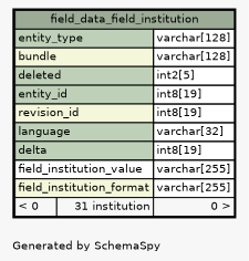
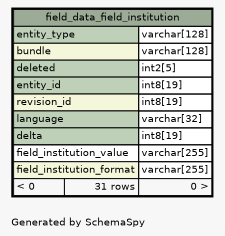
  digraph {
    bgcolor="#f7f7f7"
    fontname=Helvetica
    fontsize=11
    label="\nGenerated by SchemaSpy"
    labeljust=l
    nodesep=0.18
    rankdir=RL
    ranksep=0.46
-   n1 [fontname=Helvetica fontsize=11 label=<     <TABLE BORDER="2" CELLBORDER="1" CELLSPACING="0" BGCOLOR="#ffffff">       <TR><TD COLSPAN="3" BGCOLOR="#9bab96" ALIGN="CENTER">field_data_field_institution</TD></TR>       <TR><TD PORT="entity_type" COLSPAN="2" BGCOLOR="#bed1b8" ALIGN="LEFT">entity_type</TD><TD PORT="entity_type.type" ALIGN="LEFT">varchar[128]</TD></TR>       <TR><TD PORT="bundle" COLSPAN="2" BGCOLOR="#f4f7da" ALIGN="LEFT">bundle</TD><TD PORT="bundle.type" ALIGN="LEFT">varchar[128]</TD></TR>       <TR><TD PORT="deleted" COLSPAN="2" BGCOLOR="#bed1b8" ALIGN="LEFT">deleted</TD><TD PORT="deleted.type" ALIGN="LEFT">int2[5]</TD></TR>       <TR><TD PORT="entity_id" COLSPAN="2" BGCOLOR="#bed1b8" ALIGN="LEFT">entity_id</TD><TD PORT="entity_id.type" ALIGN="LEFT">int8[19]</TD></TR>       <TR><TD PORT="revision_id" COLSPAN="2" BGCOLOR="#f4f7da" ALIGN="LEFT">revision_id</TD><TD PORT="revision_id.type" ALIGN="LEFT">int8[19]</TD></TR>       <TR><TD PORT="language" COLSPAN="2" BGCOLOR="#bed1b8" ALIGN="LEFT">language</TD><TD PORT="language.type" ALIGN="LEFT">varchar[32]</TD></TR>       <TR><TD PORT="delta" COLSPAN="2" BGCOLOR="#bed1b8" ALIGN="LEFT">delta</TD><TD PORT="delta.type" ALIGN="LEFT">int8[19]</TD></TR>       <TR><TD PORT="field_institution_value" COLSPAN="2" ALIGN="LEFT">field_institution_value</TD><TD PORT="field_institution_value.type" ALIGN="LEFT">varchar[255]</TD></TR>       <TR><TD PORT="field_institution_format" COLSPAN="2" BGCOLOR="#f4f7da" ALIGN="LEFT">field_institution_format</TD><TD PORT="field_institution_format.type" ALIGN="LEFT">varchar[255]</TD></TR>       <TR><TD ALIGN="LEFT" BGCOLOR="#f7f7f7">&lt; 0</TD><TD ALIGN="RIGHT" BGCOLOR="#f7f7f7">31 institution</TD><TD ALIGN="RIGHT" BGCOLOR="#f7f7f7">0 &gt;</TD></TR>     </TABLE>> shape=plaintext]
+   n1 [fontname=Helvetica fontsize=11 label=<     <TABLE BORDER="2" CELLBORDER="1" CELLSPACING="0" BGCOLOR="#ffffff">       <TR><TD COLSPAN="3" BGCOLOR="#9bab96" ALIGN="CENTER">field_data_field_institution</TD></TR>       <TR><TD PORT="entity_type" COLSPAN="2" BGCOLOR="#bed1b8" ALIGN="LEFT">entity_type</TD><TD PORT="entity_type.type" ALIGN="LEFT">varchar[128]</TD></TR>       <TR><TD PORT="bundle" COLSPAN="2" BGCOLOR="#f4f7da" ALIGN="LEFT">bundle</TD><TD PORT="bundle.type" ALIGN="LEFT">varchar[128]</TD></TR>       <TR><TD PORT="deleted" COLSPAN="2" BGCOLOR="#bed1b8" ALIGN="LEFT">deleted</TD><TD PORT="deleted.type" ALIGN="LEFT">int2[5]</TD></TR>       <TR><TD PORT="entity_id" COLSPAN="2" BGCOLOR="#bed1b8" ALIGN="LEFT">entity_id</TD><TD PORT="entity_id.type" ALIGN="LEFT">int8[19]</TD></TR>       <TR><TD PORT="revision_id" COLSPAN="2" BGCOLOR="#f4f7da" ALIGN="LEFT">revision_id</TD><TD PORT="revision_id.type" ALIGN="LEFT">int8[19]</TD></TR>       <TR><TD PORT="language" COLSPAN="2" BGCOLOR="#bed1b8" ALIGN="LEFT">language</TD><TD PORT="language.type" ALIGN="LEFT">varchar[32]</TD></TR>       <TR><TD PORT="delta" COLSPAN="2" BGCOLOR="#bed1b8" ALIGN="LEFT">delta</TD><TD PORT="delta.type" ALIGN="LEFT">int8[19]</TD></TR>       <TR><TD PORT="field_institution_value" COLSPAN="2" ALIGN="LEFT">field_institution_value</TD><TD PORT="field_institution_value.type" ALIGN="LEFT">varchar[255]</TD></TR>       <TR><TD PORT="field_institution_format" COLSPAN="2" BGCOLOR="#f4f7da" ALIGN="LEFT">field_institution_format</TD><TD PORT="field_institution_format.type" ALIGN="LEFT">varchar[255]</TD></TR>       <TR><TD ALIGN="LEFT" BGCOLOR="#f7f7f7">&lt; 0</TD><TD ALIGN="RIGHT" BGCOLOR="#f7f7f7">31 rows</TD><TD ALIGN="RIGHT" BGCOLOR="#f7f7f7">0 &gt;</TD></TR>     </TABLE>> shape=plaintext]
  }
